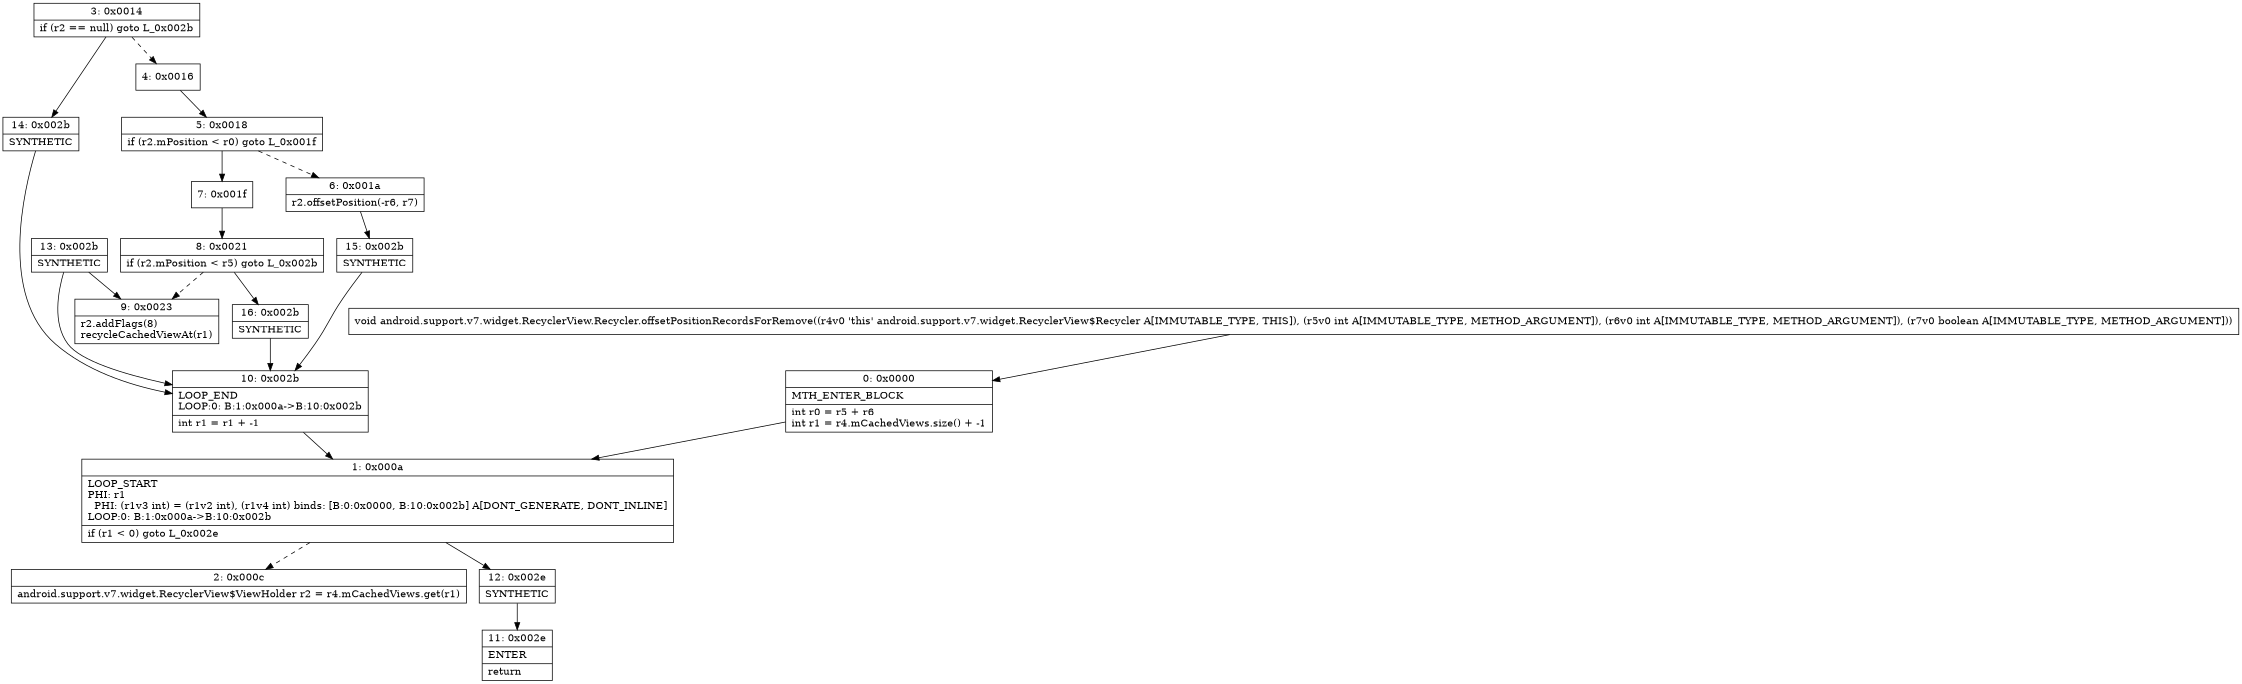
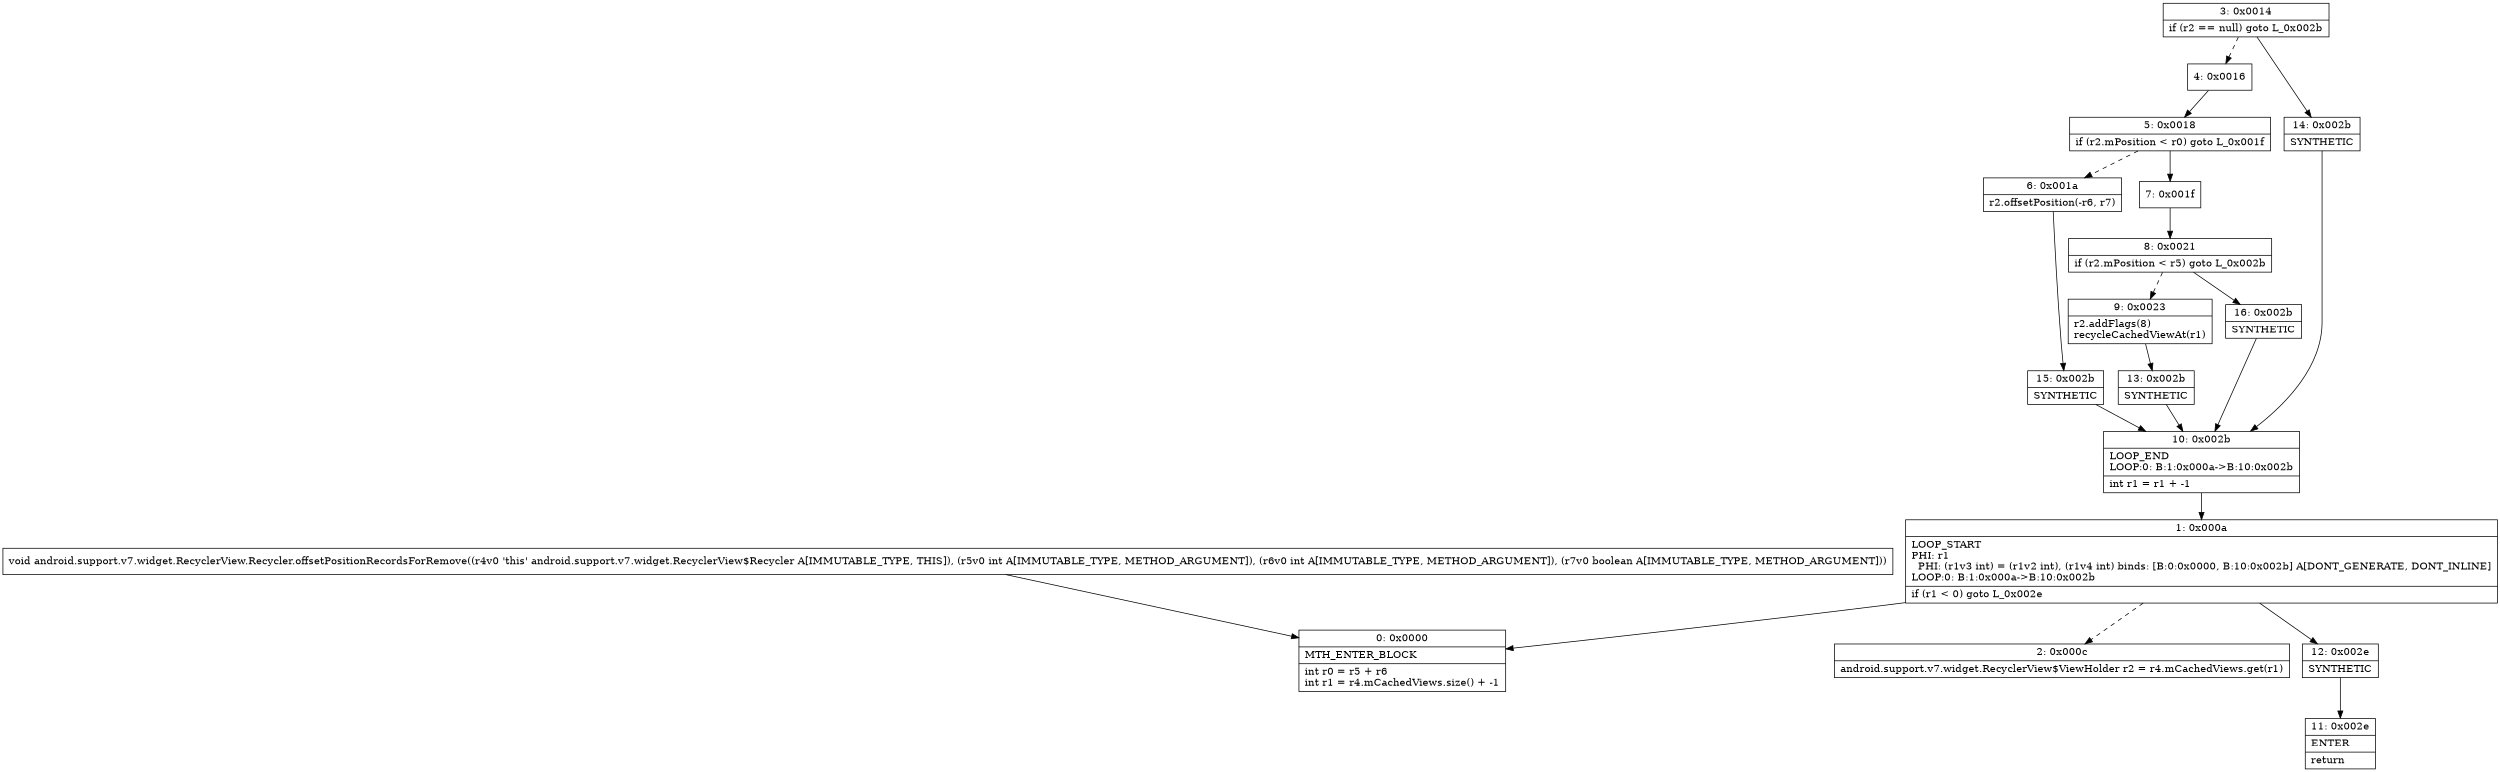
  digraph {
    node [shape=record]
    n1 [label="{0\:\ 0x0000|MTH_ENTER_BLOCK\l|int r0 = r5 + r6\lint r1 = r4.mCachedViews.size() + \-1\l}"]
    n2 [label="{1\:\ 0x000a|LOOP_START\lPHI: r1 \l  PHI: (r1v3 int) = (r1v2 int), (r1v4 int) binds: [B:0:0x0000, B:10:0x002b] A[DONT_GENERATE, DONT_INLINE]\lLOOP:0: B:1:0x000a\-\>B:10:0x002b\l|if (r1 \< 0) goto L_0x002e\l}"]
    n3 [label="{2\:\ 0x000c|android.support.v7.widget.RecyclerView$ViewHolder r2 = r4.mCachedViews.get(r1)\l}"]
    n4 [label="{12\:\ 0x002e|SYNTHETIC\l}"]
    n5 [label="{11\:\ 0x002e|ENTER\l|return\l}"]
    n6 [label="{3\:\ 0x0014|if (r2 == null) goto L_0x002b\l}"]
    n7 [label="{4\:\ 0x0016}"]
    n8 [label="{14\:\ 0x002b|SYNTHETIC\l}"]
    n9 [label="{5\:\ 0x0018|if (r2.mPosition \< r0) goto L_0x001f\l}"]
    n10 [label="{10\:\ 0x002b|LOOP_END\lLOOP:0: B:1:0x000a\-\>B:10:0x002b\l|int r1 = r1 + \-1\l}"]
    n11 [label="{6\:\ 0x001a|r2.offsetPosition(\-r6, r7)\l}"]
    n12 [label="{7\:\ 0x001f}"]
    n13 [label="{15\:\ 0x002b|SYNTHETIC\l}"]
    n14 [label="{8\:\ 0x0021|if (r2.mPosition \< r5) goto L_0x002b\l}"]
    n15 [label="{9\:\ 0x0023|r2.addFlags(8)\lrecycleCachedViewAt(r1)\l}"]
    n16 [label="{16\:\ 0x002b|SYNTHETIC\l}"]
    n17 [label="{13\:\ 0x002b|SYNTHETIC\l}"]
    n18 [label="{void android.support.v7.widget.RecyclerView.Recycler.offsetPositionRecordsForRemove((r4v0 'this' android.support.v7.widget.RecyclerView$Recycler A[IMMUTABLE_TYPE, THIS]), (r5v0 int A[IMMUTABLE_TYPE, METHOD_ARGUMENT]), (r6v0 int A[IMMUTABLE_TYPE, METHOD_ARGUMENT]), (r7v0 boolean A[IMMUTABLE_TYPE, METHOD_ARGUMENT])) }"]
-   n1 -> n2
+   n2 -> n1
    n2 -> n3 [style=dashed]
    n2 -> n4
    n4 -> n5
    n6 -> n7 [style=dashed]
    n6 -> n8
    n7 -> n9
    n8 -> n10
    n9 -> n11 [style=dashed]
    n9 -> n12
    n10 -> n2
    n11 -> n13
    n12 -> n14
    n13 -> n10
    n14 -> n15 [style=dashed]
    n14 -> n16
-   n17 -> n15
+   n15 -> n17
    n16 -> n10
    n17 -> n10
    n18 -> n1
  }
